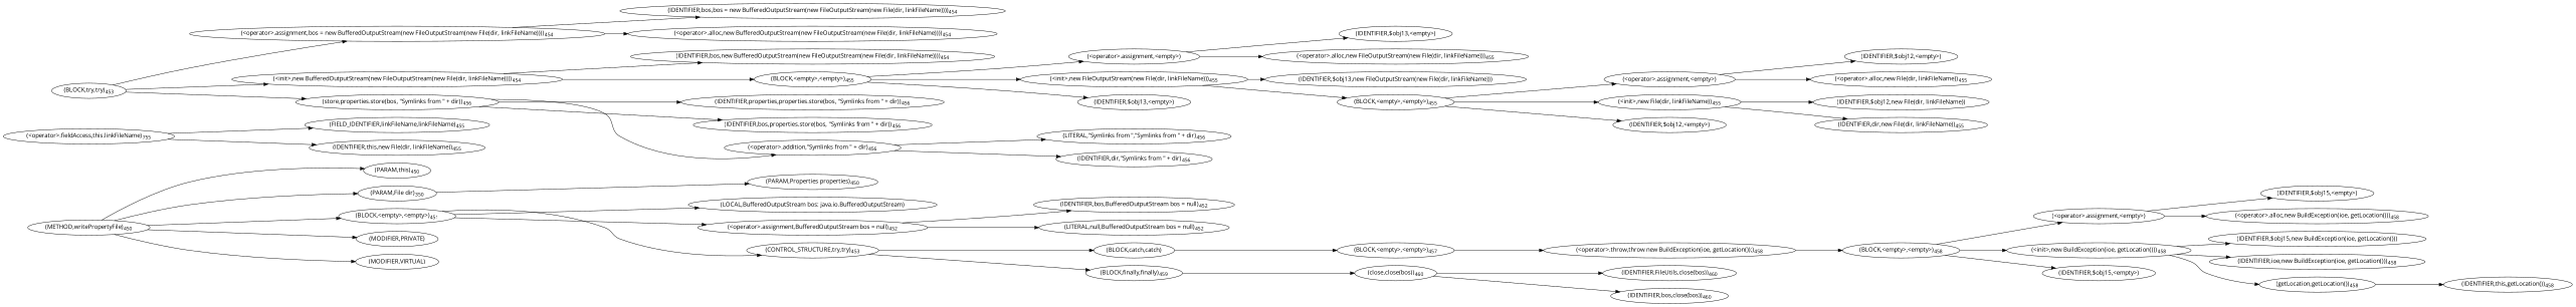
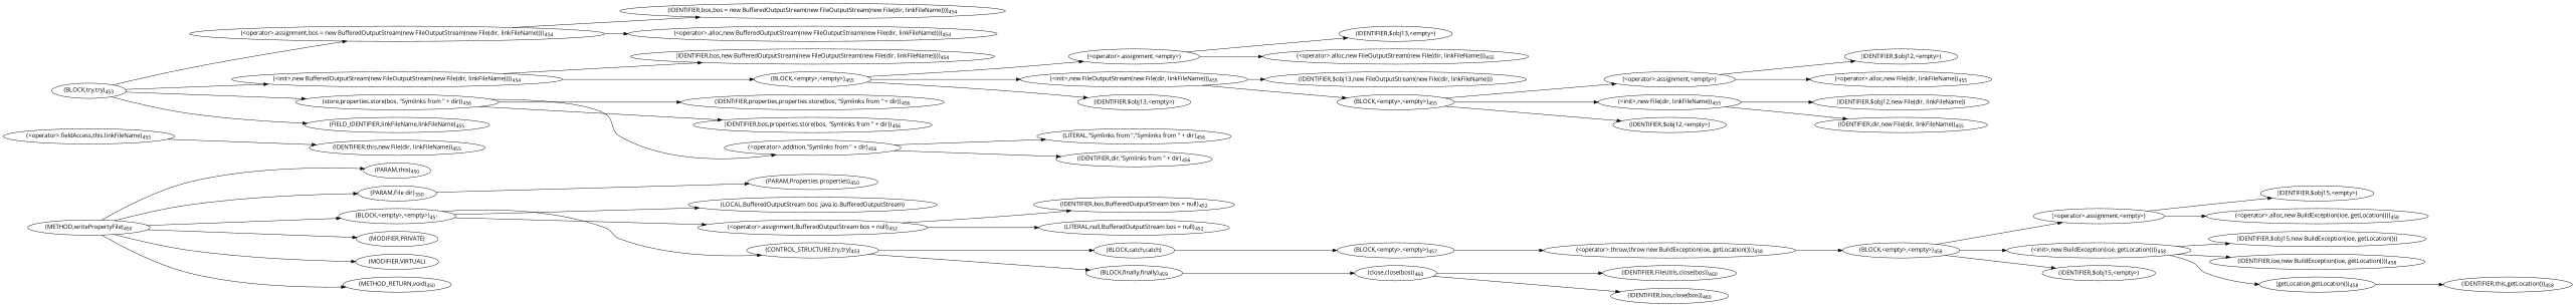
  digraph {
    fontname="Open Sans"
    rankdir=LR
    node [fontname="Open Sans"]
    edge [fontname="Open Sans"]
    n1 [label=<(METHOD,writePropertyFile)<SUB>450</SUB>>]
    n2 [label=<(PARAM,this)<SUB>450</SUB>>]
    n3 [label=<(PARAM,File dir)<SUB>350</SUB>>]
    n4 [label=<(BLOCK,&lt;empty&gt;,&lt;empty&gt;)<SUB>451</SUB>>]
    n5 [label=<(MODIFIER,PRIVATE)>]
    n6 [label=<(MODIFIER,VIRTUAL)>]
+   n7 [label=<(METHOD_RETURN,void)<SUB>450</SUB>>]
    n8 [label=<(PARAM,Properties properties)<SUB>450</SUB>>]
    n9 [label=<(LOCAL,BufferedOutputStream bos: java.io.BufferedOutputStream)>]
    n10 [label=<(&lt;operator&gt;.assignment,BufferedOutputStream bos = null)<SUB>452</SUB>>]
    n11 [label=<(CONTROL_STRUCTURE,try,try)<SUB>453</SUB>>]
    n12 [label=<(IDENTIFIER,bos,BufferedOutputStream bos = null)<SUB>452</SUB>>]
    n13 [label=<(LITERAL,null,BufferedOutputStream bos = null)<SUB>452</SUB>>]
    n14 [label=<(BLOCK,catch,catch)>]
    n15 [label=<(BLOCK,finally,finally)<SUB>459</SUB>>]
    n16 [label=<(BLOCK,try,try)<SUB>453</SUB>>]
    n17 [label=<(&lt;operator&gt;.assignment,bos = new BufferedOutputStream(new FileOutputStream(new File(dir, linkFileName))))<SUB>454</SUB>>]
    n18 [label=<(&lt;init&gt;,new BufferedOutputStream(new FileOutputStream(new File(dir, linkFileName))))<SUB>454</SUB>>]
    n19 [label=<(store,properties.store(bos, &quot;Symlinks from &quot; + dir))<SUB>456</SUB>>]
    n20 [label=<(BLOCK,&lt;empty&gt;,&lt;empty&gt;)<SUB>457</SUB>>]
    n21 [label=<(close,close(bos))<SUB>460</SUB>>]
    n22 [label=<(IDENTIFIER,bos,bos = new BufferedOutputStream(new FileOutputStream(new File(dir, linkFileName))))<SUB>454</SUB>>]
    n23 [label=<(&lt;operator&gt;.alloc,new BufferedOutputStream(new FileOutputStream(new File(dir, linkFileName))))<SUB>454</SUB>>]
    n24 [label=<(IDENTIFIER,bos,new BufferedOutputStream(new FileOutputStream(new File(dir, linkFileName))))<SUB>454</SUB>>]
    n25 [label=<(BLOCK,&lt;empty&gt;,&lt;empty&gt;)<SUB>455</SUB>>]
    n26 [label=<(IDENTIFIER,properties,properties.store(bos, &quot;Symlinks from &quot; + dir))<SUB>456</SUB>>]
    n27 [label=<(IDENTIFIER,bos,properties.store(bos, &quot;Symlinks from &quot; + dir))<SUB>456</SUB>>]
    n28 [label=<(&lt;operator&gt;.addition,&quot;Symlinks from &quot; + dir)<SUB>456</SUB>>]
    n29 [label=<(&lt;operator&gt;.assignment,&lt;empty&gt;)>]
    n30 [label=<(&lt;init&gt;,new FileOutputStream(new File(dir, linkFileName)))<SUB>455</SUB>>]
    n31 [label=<(IDENTIFIER,$obj13,&lt;empty&gt;)>]
    n32 [label=<(IDENTIFIER,$obj13,&lt;empty&gt;)>]
    n33 [label=<(&lt;operator&gt;.alloc,new FileOutputStream(new File(dir, linkFileName)))<SUB>455</SUB>>]
    n34 [label=<(IDENTIFIER,$obj13,new FileOutputStream(new File(dir, linkFileName)))>]
    n35 [label=<(BLOCK,&lt;empty&gt;,&lt;empty&gt;)<SUB>455</SUB>>]
    n36 [label=<(&lt;operator&gt;.assignment,&lt;empty&gt;)>]
    n37 [label=<(&lt;init&gt;,new File(dir, linkFileName))<SUB>455</SUB>>]
    n38 [label=<(IDENTIFIER,$obj12,&lt;empty&gt;)>]
    n39 [label=<(IDENTIFIER,$obj12,&lt;empty&gt;)>]
    n40 [label=<(&lt;operator&gt;.alloc,new File(dir, linkFileName))<SUB>455</SUB>>]
    n41 [label=<(IDENTIFIER,$obj12,new File(dir, linkFileName))>]
    n42 [label=<(IDENTIFIER,dir,new File(dir, linkFileName))<SUB>455</SUB>>]
-   n43 [label=<(&lt;operator&gt;.fieldAccess,this.linkFileName)<SUB>755</SUB>>]
+   n43 [label=<(&lt;operator&gt;.fieldAccess,this.linkFileName)<SUB>455</SUB>>]
    n44 [label=<(IDENTIFIER,this,new File(dir, linkFileName))<SUB>455</SUB>>]
    n45 [label=<(FIELD_IDENTIFIER,linkFileName,linkFileName)<SUB>455</SUB>>]
    n46 [label=<(LITERAL,&quot;Symlinks from &quot;,&quot;Symlinks from &quot; + dir)<SUB>456</SUB>>]
    n47 [label=<(IDENTIFIER,dir,&quot;Symlinks from &quot; + dir)<SUB>456</SUB>>]
    n48 [label=<(&lt;operator&gt;.throw,throw new BuildException(ioe, getLocation());)<SUB>458</SUB>>]
    n49 [label=<(BLOCK,&lt;empty&gt;,&lt;empty&gt;)<SUB>458</SUB>>]
    n50 [label=<(&lt;operator&gt;.assignment,&lt;empty&gt;)>]
    n51 [label=<(&lt;init&gt;,new BuildException(ioe, getLocation()))<SUB>458</SUB>>]
    n52 [label=<(IDENTIFIER,$obj15,&lt;empty&gt;)>]
    n53 [label=<(IDENTIFIER,$obj15,&lt;empty&gt;)>]
    n54 [label=<(&lt;operator&gt;.alloc,new BuildException(ioe, getLocation()))<SUB>458</SUB>>]
    n55 [label=<(IDENTIFIER,$obj15,new BuildException(ioe, getLocation()))>]
    n56 [label=<(IDENTIFIER,ioe,new BuildException(ioe, getLocation()))<SUB>458</SUB>>]
    n57 [label=<(getLocation,getLocation())<SUB>458</SUB>>]
    n58 [label=<(IDENTIFIER,this,getLocation())<SUB>458</SUB>>]
    n59 [label=<(IDENTIFIER,FileUtils,close(bos))<SUB>460</SUB>>]
    n60 [label=<(IDENTIFIER,bos,close(bos))<SUB>460</SUB>>]
    n1 -> n2
    n1 -> n3
    n1 -> n4
    n1 -> n5
    n1 -> n6
+   n1 -> n7
    n3 -> n8
    n4 -> n9
    n4 -> n10
    n4 -> n11
    n10 -> n12
    n10 -> n13
    n11 -> n14
    n11 -> n15
    n14 -> n20
    n15 -> n21
    n16 -> n17
    n16 -> n18
    n16 -> n19
    n17 -> n22
    n17 -> n23
    n18 -> n24
    n18 -> n25
    n19 -> n26
    n19 -> n27
    n19 -> n28
    n20 -> n48
    n21 -> n59
    n21 -> n60
    n25 -> n29
    n25 -> n30
    n25 -> n31
    n28 -> n46
    n28 -> n47
    n29 -> n32
    n29 -> n33
    n30 -> n34
    n30 -> n35
    n35 -> n36
    n35 -> n37
    n35 -> n38
    n36 -> n39
    n36 -> n40
    n37 -> n41
    n37 -> n42
    n43 -> n44
-   n43 -> n45
+   n16 -> n45
    n48 -> n49
    n49 -> n50
    n49 -> n51
    n49 -> n52
    n50 -> n53
    n50 -> n54
    n51 -> n55
    n51 -> n56
    n51 -> n57
    n57 -> n58
  }
